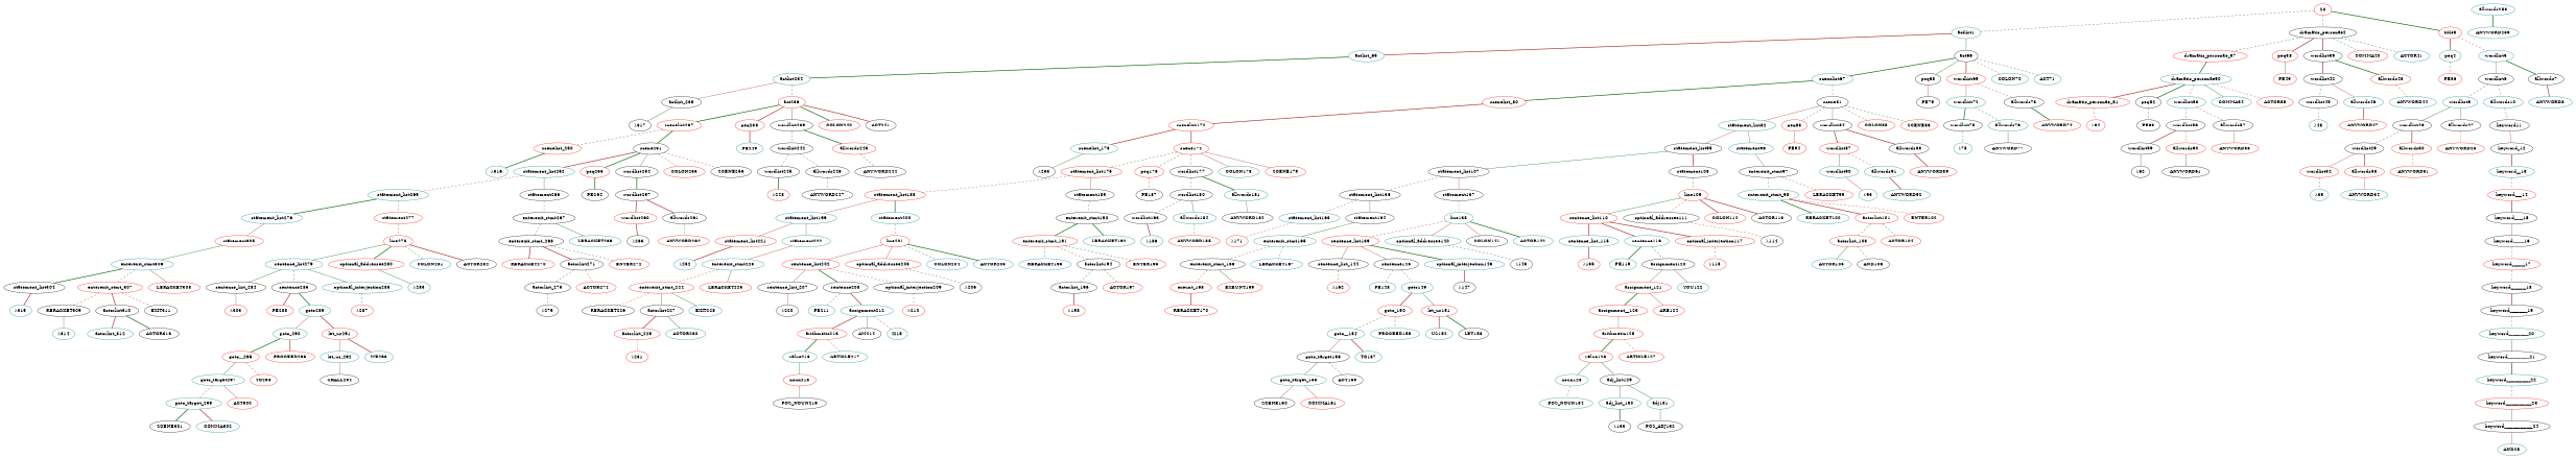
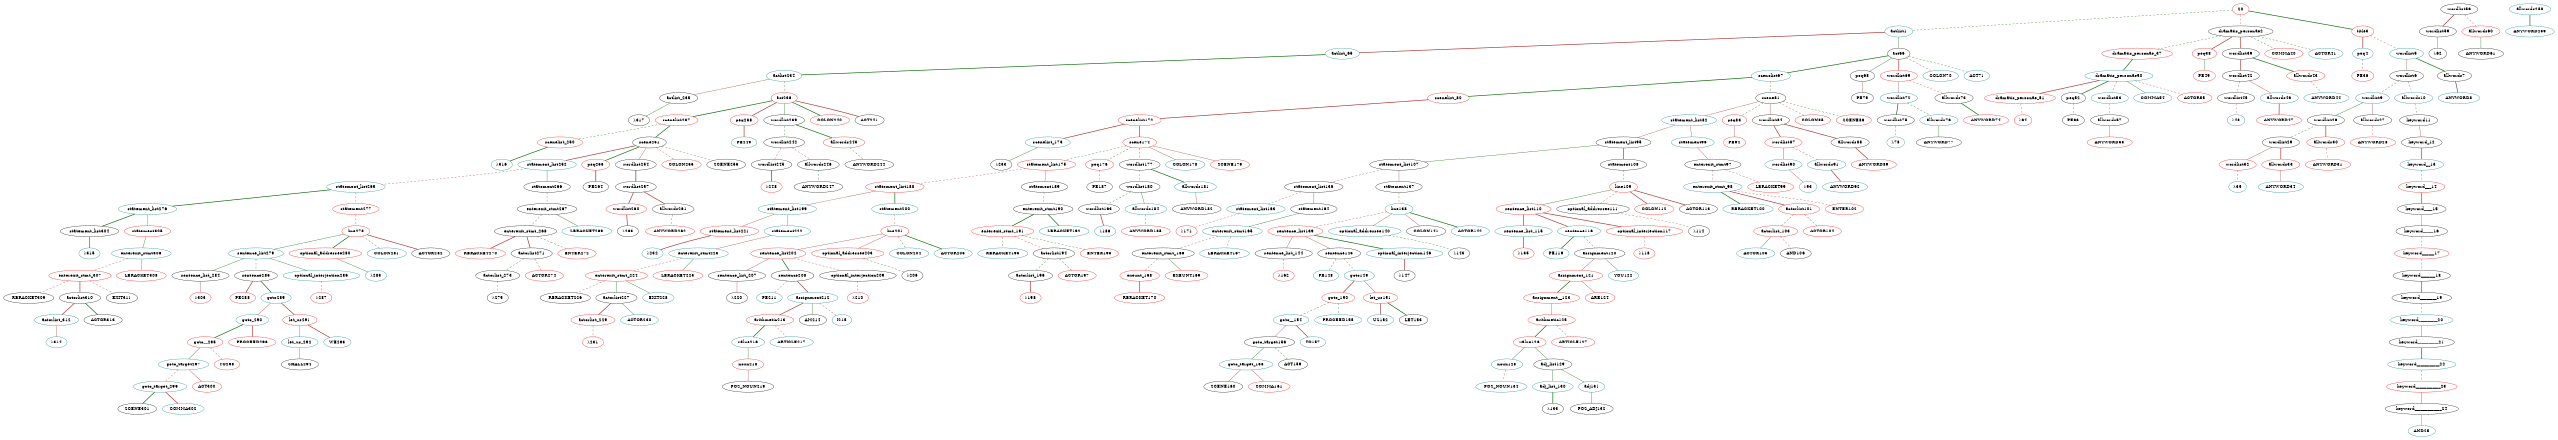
  strict graph {
    node [color=black]
    edge [color=brown style=dashed]
    S0 [color=red]
    actlist1 [color=teal]
    dramatis_personae2
    title3 [color=red]
    actlist_65 [color=teal]
    act66
    dramatis_personae_37 [color=red]
    peq38 [color=red]
    wordlist39
    COMMA40 [color=red]
    ACTOR41 [color=teal]
    peq4 [color=teal]
    wordlist5 [color=teal]
    actlist234 [color=teal]
    scenelist67 [color=teal]
    peq68
    wordlist69 [color=red]
    COLON70 [color=teal]
    ACT71 [color=teal]
    dramatis_personae50 [color=teal]
    PE49 [color=red]
    wordlist42
    allwords43 [color=red]
    PE36 [color=red]
    wordlist6
    allwords7
    wordlist9 [color=teal]
    allwords10 [color=teal]
    ANYWORD8 [color=teal]
    wordlist26
    allwords27
    keyword11
    wordlist29
    allwords30 [color=red]
    ANYWORD28 [color=red]
    keyword_12
    keyword__13 [color=teal]
    keyword___14 [color=red]
    keyword____15
    keyword_____16
    keyword______17 [color=red]
    keyword_______18
    keyword________19
    keyword_________20 [color=teal]
    keyword__________21
    keyword___________22 [color=teal]
    keyword____________23 [color=red]
    keyword_____________24
    AND25 [color=teal]
    wordlist32 [color=red]
    allwords33 [color=red]
    ANYWORD31 [color=red]
    "λ35" [color=teal]
    ANYWORD34 [color=teal]
    dramatis_personae_51 [color=red]
    peq52
    wordlist53 [color=teal]
    COMMA54 [color=teal]
    ACTOR55 [color=red]
    wordlist45
    allwords46 [color=teal]
    ANYWORD44 [color=teal]
    "λ48" [color=teal]
    ANYWORD47 [color=red]
    "λ64" [color=red]
    PE63
    wordlist56
    allwords57
    wordlist59
    allwords60 [color=red]
    ANYWORD58 [color=red]
    "λ62"
    ANYWORD61
    actlist_235
    act236 [color=red]
    scenelist_80 [color=red]
    scene81
    PE79
    wordlist72 [color=teal]
    allwords73
    scenelist172 [color=red]
    statement_list82 [color=teal]
    peq83 [color=red]
    wordlist84
    COLON85 [color=red]
    SCENE86 [color=red]
    wordlist75
    allwords76 [color=teal]
    ANYWORD74 [color=red]
    "λ78" [color=teal]
    ANYWORD77
    scenelist_173 [color=teal]
    scene174 [color=red]
    statement_list95
    statement96 [color=teal]
    PE94 [color=red]
    wordlist87 [color=red]
    allwords88
    statement_list107
    statement108
    enterexit_stmt97
    wordlist90 [color=teal]
    allwords91 [color=teal]
    ANYWORD89 [color=red]
    "λ93" [color=teal]
    ANYWORD92 [color=teal]
    statement_list136
    statement137
    line109 [color=red]
    enterexit_stmt_98 [color=teal]
    LBRACKET99 [color=red]
    RBRACKET100 [color=teal]
    actorlist101 [color=red]
    ENTER102 [color=red]
    actorlist_103 [color=red]
    ACTOR104 [color=red]
    ACTOR105 [color=teal]
    AND106
    statement_list163 [color=teal]
    statement164
    line138 [color=teal]
    sentence_list110 [color=red]
    optional_addressee111
    COLON112 [color=red]
    ACTOR113
    sentence_list_115 [color=teal]
    sentence116 [color=teal]
    optional_interjection117 [color=red]
    "λ114"
    "λ135" [color=red]
    PE119 [color=teal]
    assignment120
    "λ118" [color=red]
    assignment_121 [color=red]
    YOU122 [color=teal]
    assignment__123 [color=red]
    ARE124 [color=red]
    arithmetic125 [color=red]
    value126 [color=red]
    ARTICLE127 [color=red]
    noun128 [color=teal]
    adj_list129
    POS_NOUN134 [color=teal]
    adj_list_130 [color=teal]
    adj131 [color=teal]
    "λ133"
    POS_ADJ132
    "λ171" [color=red]
    enterexit_stmt165 [color=teal]
    sentence_list139 [color=red]
    optional_addressee140 [color=teal]
    COLON141
    ACTOR142 [color=teal]
    sentence_list_144
    sentence145
    optional_interjection146 [color=teal]
    "λ143"
    "λ162" [color=red]
    PE148 [color=teal]
    goto149 [color=teal]
    "λ147"
    goto_150 [color=red]
    let_us151 [color=red]
    goto__154 [color=teal]
    PROCEED155 [color=teal]
    US152 [color=teal]
    LET153
    goto_target156
    TO157 [color=teal]
    goto_target_158 [color=teal]
    ACT159
    SCENE160
    COMMA161 [color=red]
    enterexit_stmt_166
    LBRACKET167 [color=teal]
    exeunt_168 [color=red]
    EXEUNT169 [color=red]
    RBRACKET170 [color=red]
    "λ233"
    statement_list175 [color=red]
    peq176 [color=red]
    wordlist177
    COLON178 [color=teal]
    SCENE179 [color=red]
    statement_list188 [color=red]
    statement189
    PE187
    wordlist180
    allwords181 [color=teal]
    statement_list199 [color=teal]
    statement200 [color=teal]
    enterexit_stmt190
    n193 [label=wordlist163]
    allwords184 [color=teal]
    ANYWORD182
    "λ186" [color=teal]
    ANYWORD185 [color=red]
    statement_list221 [color=red]
    statement222 [color=teal]
    line201 [color=red]
    enterexit_stmt_191 [color=red]
    LBRACKET192 [color=teal]
    RBRACKET193 [color=teal]
    actorlist194
    ENTER195 [color=red]
    actorlist_196
    ACTOR197 [color=red]
    "λ198" [color=red]
    "λ232" [color=teal]
    enterexit_stmt223 [color=teal]
    sentence_list202 [color=red]
    optional_addressee203 [color=red]
    COLON204 [color=teal]
    ACTOR205 [color=teal]
    sentence_list_207
    sentence208
    optional_interjection209
    "λ206"
    "λ220"
    PE211 [color=teal]
    assignment212 [color=teal]
    "λ210" [color=red]
    arithmetic213 [color=red]
    AM214
    I215 [color=teal]
    value216 [color=teal]
    ARTICLE217 [color=teal]
    noun218 [color=red]
    POS_NOUN219
    enterexit_stmt_224 [color=red]
    LBRACKET225 [color=red]
    RBRACKET226
    actorlist227
    EXIT228 [color=teal]
    actorlist_229 [color=red]
    ACTOR230 [color=teal]
    "λ231" [color=red]
    "λ317"
    scenelist237 [color=red]
    peq238 [color=red]
    wordlist239
    COLON240 [color=red]
    ACT241
    scenelist_250 [color=red]
    scene251
    PE249 [color=teal]
    wordlist242
    allwords243 [color=red]
    "λ316" [color=teal]
    statement_list252 [color=teal]
    peq253 [color=red]
    wordlist254
    COLON255 [color=red]
    SCENE256
    wordlist245
    allwords246
    ANYWORD244
    "λ248" [color=red]
    ANYWORD247
    statement_list265 [color=teal]
    statement266
    PE264
    wordlist257
    statement_list276 [color=teal]
    statement277 [color=red]
    enterexit_stmt267
    wordlist260 [color=red]
    allwords261
    allwords258 [color=teal]
    ANYWORD259 [color=teal]
    "λ263"
    ANYWORD262 [color=red]
    statement_list304
    statement305 [color=red]
    line278 [color=red]
    enterexit_stmt_268
    LBRACKET269 [color=teal]
    RBRACKET270 [color=red]
    actorlist271
    ENTER272 [color=red]
    actorlist_273
    ACTOR274 [color=red]
    "λ275"
    "λ315" [color=teal]
    enterexit_stmt306 [color=teal]
    sentence_list279 [color=teal]
    optional_addressee280 [color=red]
    COLON281 [color=teal]
    ACTOR282
    sentence_list_284
    sentence285
    optional_interjection286 [color=teal]
    "λ283" [color=teal]
    "λ303" [color=red]
    PE288 [color=red]
    goto289 [color=teal]
    "λ287" [color=red]
    goto_290 [color=teal]
    let_us291 [color=red]
    goto__295 [color=red]
    PROCEED296 [color=red]
    let_us_292 [color=teal]
    WE293 [color=teal]
    goto_target297 [color=teal]
    TO298 [color=red]
    SHALL294
    goto_target_299 [color=teal]
    ACT300 [color=red]
    SCENE301
    COMMA302 [color=teal]
    enterexit_stmt_307 [color=red]
    LBRACKET308 [color=red]
    RBRACKET309
    actorlist310
    EXIT311
    actorlist_312 [color=teal]
    ACTOR313
    "λ314" [color=teal]
    S0 -- actlist1 [color=darkgreen]
    S0 -- dramatis_personae2
    S0 -- title3 [color=darkgreen style=bold]
    actlist1 -- actlist_65 [style=bold]
    actlist1 -- act66 [color=darkgreen style=solid]
    dramatis_personae2 -- dramatis_personae_37 [color=darkgreen]
    dramatis_personae2 -- peq38 [style=bold]
    dramatis_personae2 -- wordlist39 [style=bold]
    dramatis_personae2 -- COMMA40 [color=darkgreen]
    dramatis_personae2 -- ACTOR41 [color=darkgreen]
    title3 -- peq4 [style=bold]
    title3 -- wordlist5
    actlist_65 -- actlist234 [color=darkgreen style=bold]
    act66 -- scenelist67 [color=darkgreen style=bold]
    act66 -- peq68 [color=darkgreen style=solid]
    act66 -- wordlist69 [style=bold]
    act66 -- COLON70
    act66 -- ACT71 [color=darkgreen]
    dramatis_personae_37 -- dramatis_personae50 [color=darkgreen style=bold]
    peq38 -- PE49 [color=darkgreen style=solid]
    wordlist39 -- wordlist42 [style=bold]
    wordlist39 -- allwords43 [color=darkgreen style=bold]
    peq4 -- PE36 [color=darkgreen]
    wordlist5 -- wordlist6 [style=solid]
    wordlist5 -- allwords7 [color=darkgreen style=bold]
    actlist234 -- actlist_235 [style=solid]
    actlist234 -- act236 [color=darkgreen]
    scenelist67 -- scenelist_80 [color=darkgreen style=bold]
    scenelist67 -- scene81 [color=darkgreen]
    peq68 -- PE79 [style=solid]
    wordlist69 -- wordlist72 [style=solid]
    wordlist69 -- allwords73
    dramatis_personae50 -- dramatis_personae_51 [style=bold]
    dramatis_personae50 -- peq52 [color=darkgreen style=bold]
    dramatis_personae50 -- wordlist53
    dramatis_personae50 -- COMMA54 [color=darkgreen style=solid]
    dramatis_personae50 -- ACTOR55
    wordlist42 -- wordlist45 [color=darkgreen]
    wordlist42 -- allwords46 [style=solid]
    allwords43 -- ANYWORD44
    wordlist6 -- wordlist9 [color=darkgreen]
    wordlist6 -- allwords10
    allwords7 -- ANYWORD8 [style=bold]
    wordlist9 -- wordlist26 [color=darkgreen style=solid]
    wordlist9 -- allwords27 [style=solid]
    allwords10 -- keyword11 [color=darkgreen]
    wordlist26 -- wordlist29 [color=darkgreen]
    wordlist26 -- allwords30 [style=bold]
    allwords27 -- ANYWORD28
    keyword11 -- keyword_12 [style=solid]
    wordlist29 -- wordlist32 [style=solid]
    wordlist29 -- allwords33 [style=bold]
    allwords30 -- ANYWORD31
    keyword_12 -- keyword__13 [style=bold]
    keyword__13 -- keyword___14
    keyword___14 -- keyword____15 [style=bold]
    keyword____15 -- keyword_____16 [style=solid]
    keyword_____16 -- keyword______17
    keyword______17 -- keyword_______18
    keyword_______18 -- keyword________19 [style=bold]
    keyword________19 -- keyword_________20
    keyword_________20 -- keyword__________21 [color=darkgreen style=solid]
    keyword__________21 -- keyword___________22 [color=darkgreen style=bold]
    keyword___________22 -- keyword____________23
    keyword____________23 -- keyword_____________24 [color=darkgreen style=solid]
    keyword_____________24 -- AND25 [style=solid]
    wordlist32 -- "λ35" [color=darkgreen]
    allwords33 -- ANYWORD34 [style=solid]
    dramatis_personae_51 -- "λ64"
    peq52 -- PE63 [color=darkgreen]
-   wordlist53 -- wordlist56
    wordlist53 -- allwords57
    wordlist45 -- "λ48"
    allwords46 -- ANYWORD47 [style=bold]
    wordlist56 -- wordlist59 [style=bold]
    wordlist56 -- allwords60
    allwords57 -- ANYWORD58 [style=solid]
    wordlist59 -- "λ62" [color=darkgreen style=solid]
    allwords60 -- ANYWORD61 [color=darkgreen style=solid]
    actlist_235 -- "λ317" [color=darkgreen style=solid]
    act236 -- scenelist237 [color=darkgreen style=bold]
    act236 -- peq238 [style=bold]
    act236 -- wordlist239 [color=darkgreen style=solid]
    act236 -- COLON240 [color=darkgreen style=bold]
    act236 -- ACT241 [style=bold]
    scenelist_80 -- scenelist172 [style=bold]
    scene81 -- statement_list82 [style=solid]
    scene81 -- peq83 [color=darkgreen]
    scene81 -- wordlist84 [style=solid]
    scene81 -- COLON85
    scene81 -- SCENE86 [color=darkgreen]
    wordlist72 -- wordlist75 [color=darkgreen style=bold]
    wordlist72 -- allwords76 [color=darkgreen]
    allwords73 -- ANYWORD74 [color=darkgreen style=bold]
    scenelist172 -- scenelist_173 [style=bold]
    scenelist172 -- scene174 [style=bold]
    statement_list82 -- statement_list95 [style=solid]
    statement_list82 -- statement96 [style=solid]
    peq83 -- PE94 [style=solid]
    wordlist84 -- wordlist87 [style=bold]
    wordlist84 -- allwords88 [style=bold]
    wordlist75 -- "λ78" [color=darkgreen]
    allwords76 -- ANYWORD77 [color=darkgreen style=solid]
    scenelist_173 -- "λ233" [color=darkgreen style=solid]
    scene174 -- statement_list175 [color=darkgreen]
    scene174 -- peq176 [color=darkgreen]
    scene174 -- wordlist177 [color=darkgreen]
    scene174 -- COLON178 [style=solid]
    scene174 -- SCENE179 [style=solid]
    statement_list95 -- statement_list107 [color=darkgreen style=solid]
    statement_list95 -- statement108 [style=bold]
    statement96 -- enterexit_stmt97 [style=solid]
    wordlist87 -- wordlist90 [color=darkgreen style=solid]
    wordlist87 -- allwords91
    allwords88 -- ANYWORD89 [style=bold]
    statement_list107 -- statement_list136
    statement_list107 -- statement137 [style=solid]
    statement108 -- line109 [color=darkgreen]
    enterexit_stmt97 -- enterexit_stmt_98
    enterexit_stmt97 -- LBRACKET99
    wordlist90 -- "λ93" [style=solid]
    allwords91 -- ANYWORD92 [style=bold]
    statement_list136 -- statement_list163
    statement_list136 -- statement164 [color=darkgreen style=solid]
    statement137 -- line138
    line109 -- sentence_list110 [color=darkgreen style=solid]
    line109 -- optional_addressee111
    line109 -- COLON112 [style=bold]
    line109 -- ACTOR113 [style=bold]
    enterexit_stmt_98 -- RBRACKET100 [color=darkgreen style=bold]
    enterexit_stmt_98 -- actorlist101 [style=bold]
    enterexit_stmt_98 -- ENTER102
    actorlist101 -- actorlist_103 [color=darkgreen]
    actorlist101 -- ACTOR104 [color=darkgreen]
    actorlist_103 -- ACTOR105 [color=darkgreen style=solid]
    actorlist_103 -- AND106
    statement_list163 -- "λ171"
    statement164 -- enterexit_stmt165 [color=darkgreen style=solid]
    line138 -- sentence_list139
    line138 -- optional_addressee140 [style=solid]
    line138 -- COLON141 [style=solid]
    line138 -- ACTOR142 [color=darkgreen style=bold]
    sentence_list110 -- sentence_list_115 [style=bold]
    sentence_list110 -- sentence116 [style=bold]
    sentence_list110 -- optional_interjection117 [style=bold]
    optional_addressee111 -- "λ114"
    sentence_list_115 -- "λ135" [style=bold]
    sentence116 -- PE119 [color=darkgreen style=bold]
    sentence116 -- assignment120 [color=darkgreen]
    optional_interjection117 -- "λ118"
    assignment120 -- assignment_121 [style=solid]
    assignment120 -- YOU122 [style=solid]
    assignment_121 -- assignment__123 [color=darkgreen style=bold]
    assignment_121 -- ARE124 [style=solid]
    assignment__123 -- arithmetic125 [style=solid]
    arithmetic125 -- value126 [color=darkgreen style=bold]
    arithmetic125 -- ARTICLE127
    value126 -- noun128 [color=darkgreen style=solid]
    value126 -- adj_list129 [color=darkgreen style=solid]
    noun128 -- POS_NOUN134
    adj_list129 -- adj_list_130 [color=darkgreen style=solid]
    adj_list129 -- adj131 [color=darkgreen style=solid]
    adj_list_130 -- "λ133" [color=darkgreen style=bold]
    adj131 -- POS_ADJ132 [color=darkgreen style=solid]
    enterexit_stmt165 -- enterexit_stmt_166
    enterexit_stmt165 -- LBRACKET167
    sentence_list139 -- sentence_list_144 [style=solid]
    sentence_list139 -- sentence145 [style=solid]
    sentence_list139 -- optional_interjection146 [color=darkgreen style=bold]
    optional_addressee140 -- "λ143" [color=darkgreen]
    sentence_list_144 -- "λ162" [color=darkgreen]
    sentence145 -- PE148
    sentence145 -- goto149
    optional_interjection146 -- "λ147" [style=bold]
    goto149 -- goto_150 [style=bold]
    goto149 -- let_us151 [color=darkgreen style=solid]
    goto_150 -- goto__154 [color=darkgreen]
    goto_150 -- PROCEED155 [color=darkgreen]
    let_us151 -- US152 [style=bold]
    let_us151 -- LET153 [color=darkgreen style=bold]
    goto__154 -- goto_target156 [style=solid]
    goto__154 -- TO157 [style=bold]
    goto_target156 -- goto_target_158 [color=darkgreen style=solid]
    goto_target156 -- ACT159 [color=darkgreen]
    goto_target_158 -- SCENE160 [style=solid]
    goto_target_158 -- COMMA161 [style=solid]
    enterexit_stmt_166 -- exeunt_168
    enterexit_stmt_166 -- EXEUNT169 [color=darkgreen style=solid]
    exeunt_168 -- RBRACKET170 [style=bold]
    statement_list175 -- statement_list188
    statement_list175 -- statement189 [style=solid]
    peq176 -- PE187
    wordlist177 -- wordlist180
    wordlist177 -- allwords181 [color=darkgreen style=bold]
    statement_list188 -- statement_list199 [style=solid]
    statement_list188 -- statement200 [color=darkgreen style=bold]
    statement189 -- enterexit_stmt190
    wordlist180 -- n193 [color=darkgreen]
    wordlist180 -- allwords184 [color=darkgreen style=solid]
    allwords181 -- ANYWORD182 [style=solid]
    statement_list199 -- statement_list221 [style=solid]
    statement_list199 -- statement222 [style=solid]
    statement200 -- line201
    enterexit_stmt190 -- enterexit_stmt_191 [color=darkgreen style=bold]
    enterexit_stmt190 -- LBRACKET192 [color=darkgreen style=bold]
    n193 -- "λ186" [style=bold]
    allwords184 -- ANYWORD185 [color=darkgreen]
    statement_list221 -- "λ232" [style=bold]
    statement222 -- enterexit_stmt223 [style=solid]
    line201 -- sentence_list202 [style=solid]
    line201 -- optional_addressee203 [style=solid]
    line201 -- COLON204 [color=darkgreen]
    line201 -- ACTOR205 [color=darkgreen style=bold]
    enterexit_stmt_191 -- RBRACKET193 [color=darkgreen]
    enterexit_stmt_191 -- actorlist194
    enterexit_stmt_191 -- ENTER195 [color=darkgreen]
    actorlist194 -- actorlist_196 [color=darkgreen]
    actorlist194 -- ACTOR197 [color=darkgreen]
    actorlist_196 -- "λ198" [style=bold]
    enterexit_stmt223 -- enterexit_stmt_224
    enterexit_stmt223 -- LBRACKET225 [color=darkgreen style=solid]
    sentence_list202 -- sentence_list_207 [style=solid]
    sentence_list202 -- sentence208 [color=darkgreen style=bold]
    sentence_list202 -- optional_interjection209
    optional_addressee203 -- "λ206" [color=darkgreen]
    sentence_list_207 -- "λ220" [style=solid]
    sentence208 -- PE211
    sentence208 -- assignment212 [style=bold]
    optional_interjection209 -- "λ210" [color=darkgreen]
    assignment212 -- arithmetic213 [style=bold]
    assignment212 -- AM214 [color=darkgreen style=solid]
    assignment212 -- I215
    arithmetic213 -- value216 [color=darkgreen style=bold]
    arithmetic213 -- ARTICLE217
    value216 -- noun218 [color=darkgreen style=solid]
    noun218 -- POS_NOUN219 [style=solid]
    enterexit_stmt_224 -- RBRACKET226
    enterexit_stmt_224 -- actorlist227 [color=darkgreen style=solid]
    enterexit_stmt_224 -- EXIT228 [color=darkgreen style=solid]
    actorlist227 -- actorlist_229 [style=bold]
    actorlist227 -- ACTOR230 [color=darkgreen style=solid]
    actorlist_229 -- "λ231"
    scenelist237 -- scenelist_250 [color=darkgreen]
    scenelist237 -- scene251 [color=darkgreen style=bold]
    peq238 -- PE249 [style=bold]
    wordlist239 -- wordlist242 [color=darkgreen]
    wordlist239 -- allwords243 [color=darkgreen style=bold]
    scenelist_250 -- "λ316" [color=darkgreen style=bold]
    scene251 -- statement_list252 [style=bold]
    scene251 -- peq253 [color=darkgreen style=bold]
    scene251 -- wordlist254 [style=solid]
    scene251 -- COLON255
    scene251 -- SCENE256
    wordlist242 -- wordlist245
    wordlist242 -- allwords246
    allwords243 -- ANYWORD244 [color=darkgreen]
    statement_list252 -- statement_list265
    statement_list252 -- statement266 [color=darkgreen style=solid]
    peq253 -- PE264 [color=darkgreen style=bold]
    wordlist254 -- wordlist257 [color=darkgreen style=bold]
    wordlist245 -- "λ248" [color=darkgreen style=bold]
    allwords246 -- ANYWORD247 [color=darkgreen]
    statement_list265 -- statement_list276 [color=darkgreen style=bold]
    statement_list265 -- statement277
    statement266 -- enterexit_stmt267
    wordlist257 -- wordlist260 [style=bold]
    wordlist257 -- allwords261 [style=bold]
-   enterexit_stmt306 -- statement_list304 [color=darkgreen style=bold]
+   statement_list276 -- statement_list304 [color=darkgreen style=bold]
    statement_list276 -- statement305 [style=solid]
    statement277 -- line278 [color=darkgreen]
    enterexit_stmt267 -- enterexit_stmt_268 [color=darkgreen]
    enterexit_stmt267 -- LBRACKET269 [color=darkgreen style=solid]
    wordlist260 -- "λ263" [style=bold]
    allwords261 -- ANYWORD262 [color=darkgreen]
    allwords258 -- ANYWORD259 [color=darkgreen style=bold]
    statement_list304 -- "λ315" [style=bold]
    statement305 -- enterexit_stmt306 [color=darkgreen style=solid]
    line278 -- sentence_list279 [color=darkgreen style=solid]
    line278 -- optional_addressee280 [color=darkgreen style=bold]
    line278 -- COLON281 [color=darkgreen]
    line278 -- ACTOR282 [style=bold]
    enterexit_stmt_268 -- RBRACKET270 [style=bold]
    enterexit_stmt_268 -- actorlist271 [style=bold]
    enterexit_stmt_268 -- ENTER272 [color=darkgreen]
    actorlist271 -- actorlist_273 [color=darkgreen]
    actorlist271 -- ACTOR274
    actorlist_273 -- "λ275"
    enterexit_stmt306 -- enterexit_stmt_307
    enterexit_stmt306 -- LBRACKET308 [style=solid]
    sentence_list279 -- sentence_list_284 [color=darkgreen style=solid]
    sentence_list279 -- sentence285 [color=darkgreen]
    sentence_list279 -- optional_interjection286 [color=darkgreen style=solid]
    optional_addressee280 -- "λ283" [color=darkgreen style=solid]
    sentence_list_284 -- "λ303" [style=solid]
    sentence285 -- PE288 [style=bold]
    sentence285 -- goto289 [color=darkgreen style=bold]
    optional_interjection286 -- "λ287" [color=darkgreen]
    goto289 -- goto_290 [style=solid]
    goto289 -- let_us291 [style=bold]
    goto_290 -- goto__295 [color=darkgreen style=bold]
    goto_290 -- PROCEED296 [style=bold]
    let_us291 -- let_us_292 [style=solid]
    let_us291 -- WE293 [style=bold]
    goto__295 -- goto_target297 [color=darkgreen style=solid]
    goto__295 -- TO298
    let_us_292 -- SHALL294 [style=solid]
    goto_target297 -- goto_target_299
    goto_target297 -- ACT300 [style=solid]
    goto_target_299 -- SCENE301 [color=darkgreen style=bold]
    goto_target_299 -- COMMA302 [style=bold]
    enterexit_stmt_307 -- RBRACKET309
    enterexit_stmt_307 -- actorlist310 [style=bold]
    enterexit_stmt_307 -- EXIT311
    actorlist310 -- actorlist_312 [style=bold]
    actorlist310 -- ACTOR313 [color=darkgreen style=bold]
-   RBRACKET309 -- "λ314" [style=solid]
+   actorlist_312 -- "λ314" [style=solid]
  }
